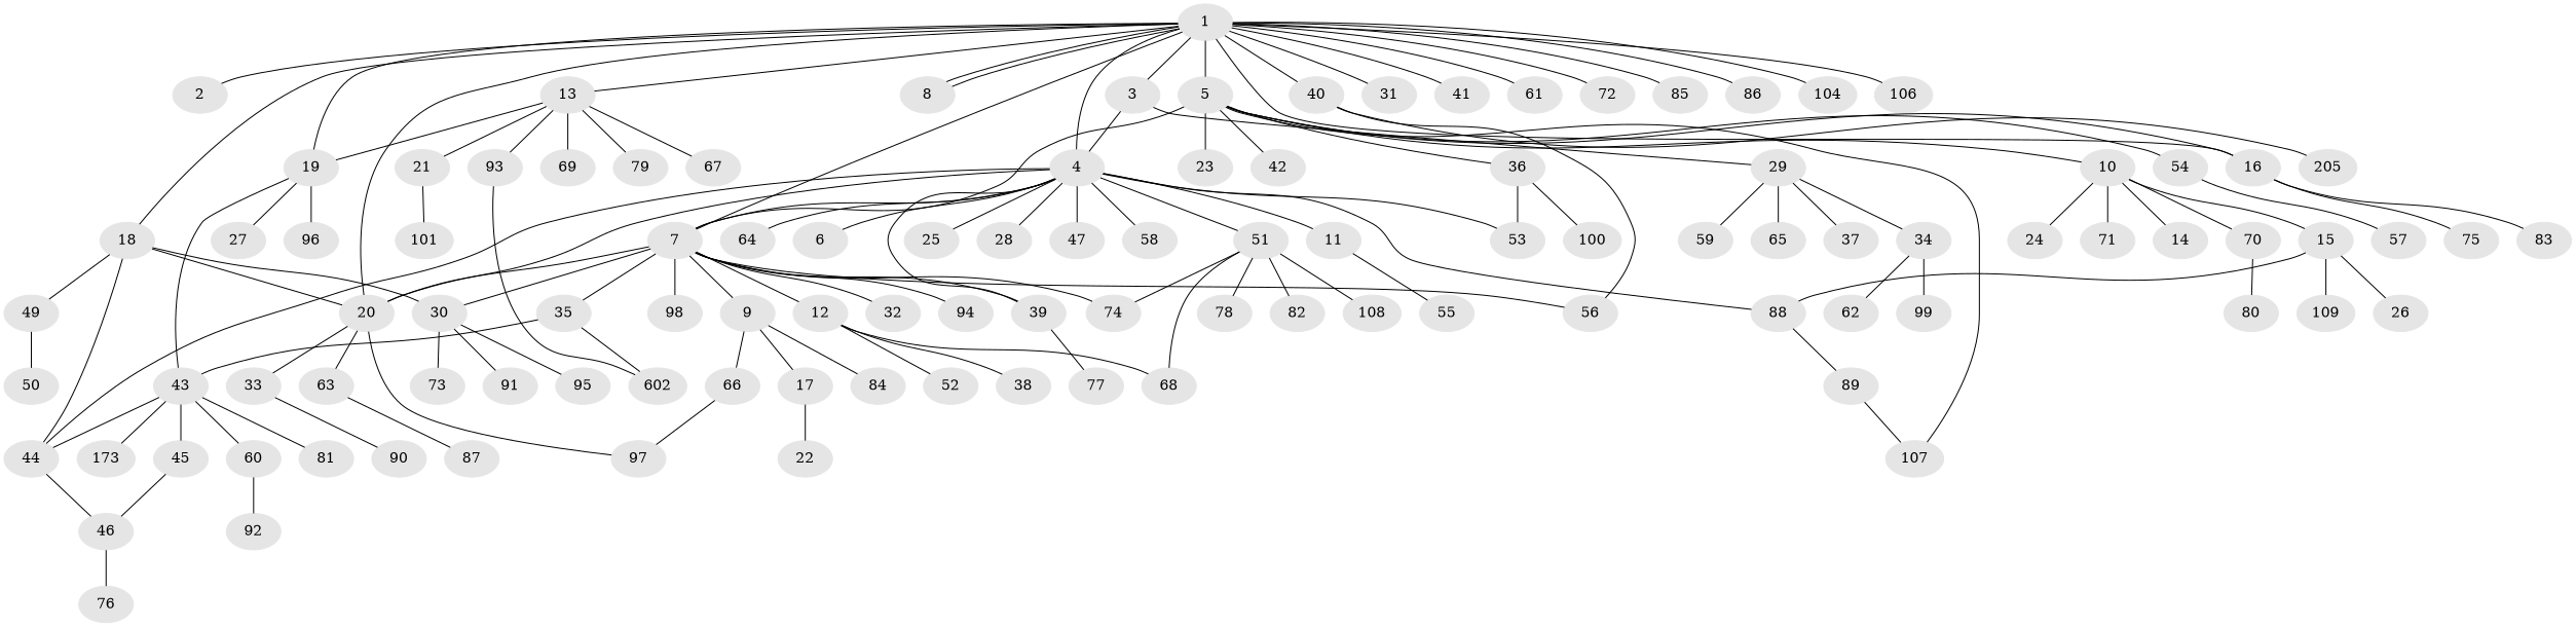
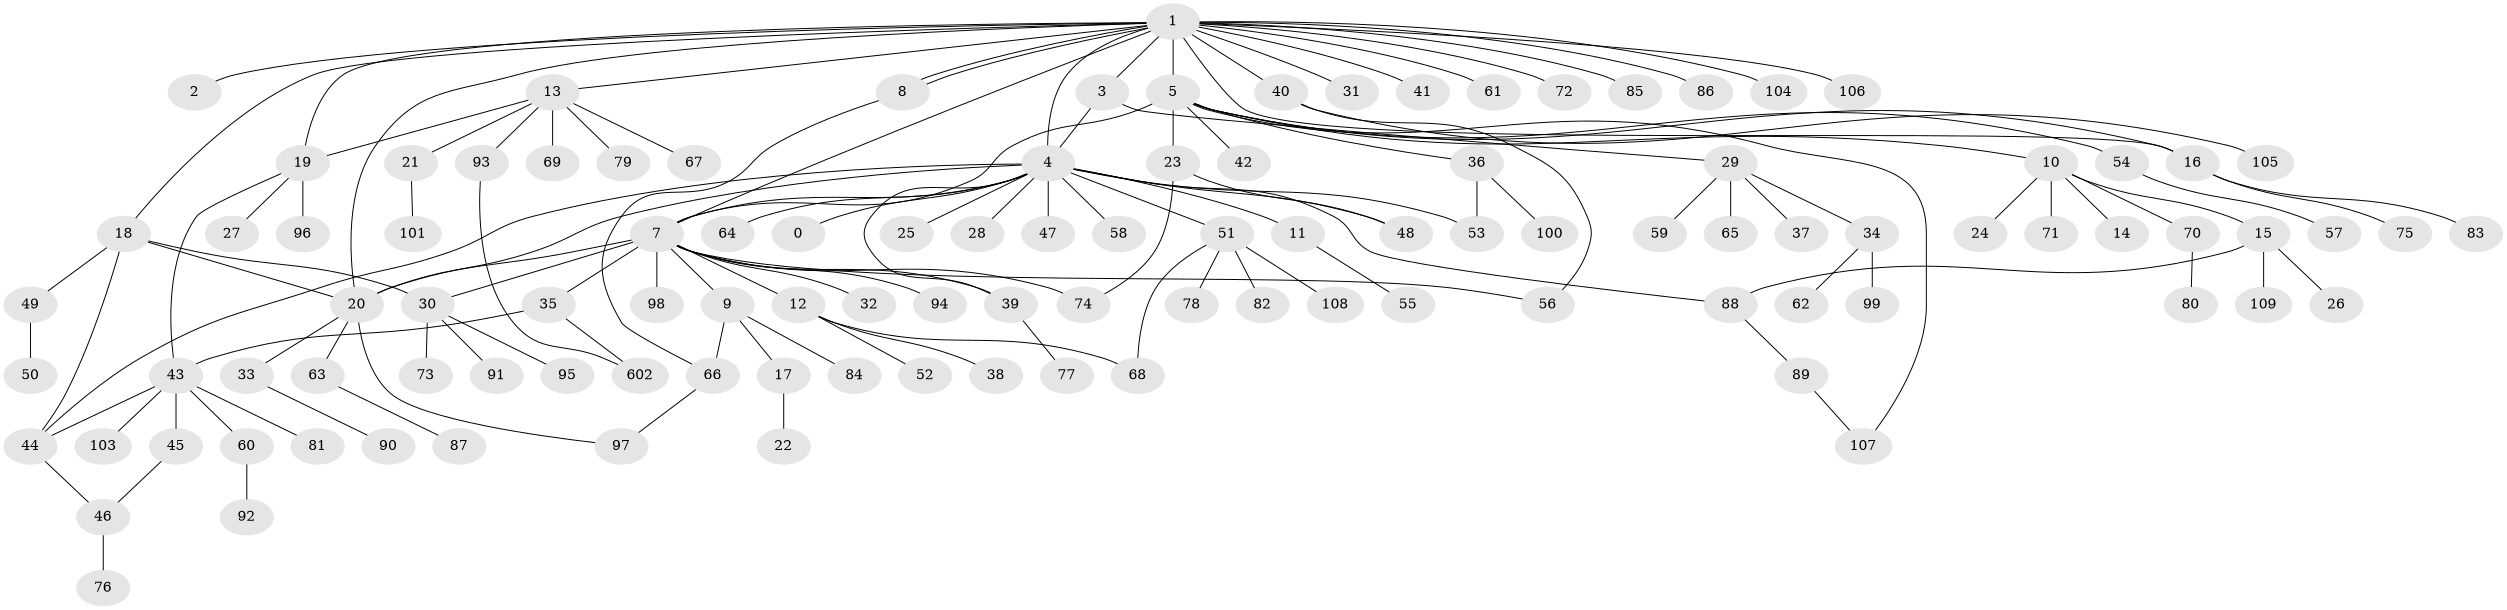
  graph {
    node [color=gray90 style=filled]
    1
    2
    3
    4
    5
    7
    8
    13
    16
    18
    19
    20
    31
    40
    41
    61
    72
    85
    86
    104
    106
    29
-   6
+   6 [label=0]
    11
    25
    28
    39
    44
    47
+   48
    51
    53
    58
    64
    88
    10
    23
    36
    42
    54
    107
    9
    12
    30
    32
    35
    56
    74
    94
    98
    66
    21
    67
    69
    79
    93
    75
    83
    49
    27
    43
    96
    33
    63
    97
-   105 [label=205]
+   105
    34
    37
    59
    65
    55
    77
    46
    68
    78
    82
    108
    89
    14
    15
    24
    70
    71
    100
    57
    17
    84
    38
    52
    73
    91
    95
    n93 [label=602]
    22
    26
    109
    80
    101
    50
    45
    60
    81
-   103 [label=173]
+   103
    90
    87
    62
    99
    92
    76
    1 -- 2
    1 -- 3
    1 -- 4
    1 -- 5
    1 -- 7
    1 -- 8
    1 -- 8
    1 -- 13
    1 -- 16
    1 -- 18
    1 -- 19
    1 -- 20
    1 -- 31
    1 -- 40
    1 -- 41
    1 -- 61
    1 -- 72
    1 -- 85
    1 -- 86
    1 -- 104
    1 -- 106
    3 -- 4
    3 -- 29
    4 -- 7
    4 -- 20
    4 -- 6
    4 -- 11
    4 -- 25
    4 -- 28
    4 -- 39
    4 -- 44
    4 -- 47
+   4 -- 48
    4 -- 51
    4 -- 53
    4 -- 58
    4 -- 64
    4 -- 88
    5 -- 7
    5 -- 16
    5 -- 10
    5 -- 23
    5 -- 36
    5 -- 42
    5 -- 54
    5 -- 107
    7 -- 20
    7 -- 39
    7 -- 9
    7 -- 12
    7 -- 30
    7 -- 32
    7 -- 35
    7 -- 56
    7 -- 74
    7 -- 94
    7 -- 98
+   8 -- 66
    13 -- 19
    13 -- 21
    13 -- 67
    13 -- 69
    13 -- 79
    13 -- 93
    16 -- 75
    16 -- 83
    18 -- 20
    18 -- 44
    18 -- 30
    18 -- 49
    19 -- 27
    19 -- 43
    19 -- 96
    20 -- 33
    20 -- 63
    20 -- 97
    40 -- 56
    40 -- 105
    29 -- 34
    29 -- 37
    29 -- 59
    29 -- 65
    11 -- 55
    39 -- 77
    44 -- 46
-   51 -- 74
+   23 -- 74
    51 -- 68
    51 -- 78
    51 -- 82
    51 -- 108
    88 -- 89
    10 -- 14
    10 -- 15
    10 -- 24
    10 -- 70
    10 -- 71
+   23 -- 48
    36 -- 53
    36 -- 100
    54 -- 57
    9 -- 66
    9 -- 17
    9 -- 84
    12 -- 68
    12 -- 38
    12 -- 52
    30 -- 73
    30 -- 91
    30 -- 95
    35 -- 43
    35 -- n93
    66 -- 97
    21 -- 101
    93 -- n93
    49 -- 50
    43 -- 44
    43 -- 45
    43 -- 60
    43 -- 81
    43 -- 103
    33 -- 90
    63 -- 87
    34 -- 62
    34 -- 99
    46 -- 76
    89 -- 107
    15 -- 88
    15 -- 26
    15 -- 109
    70 -- 80
    17 -- 22
    45 -- 46
    60 -- 92
  }
